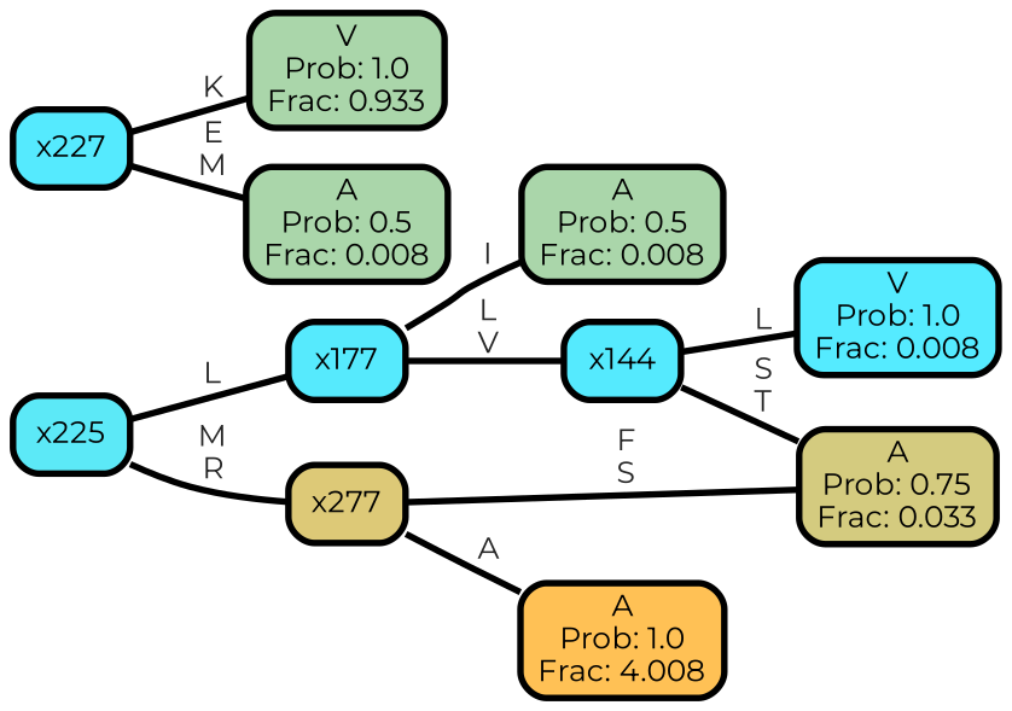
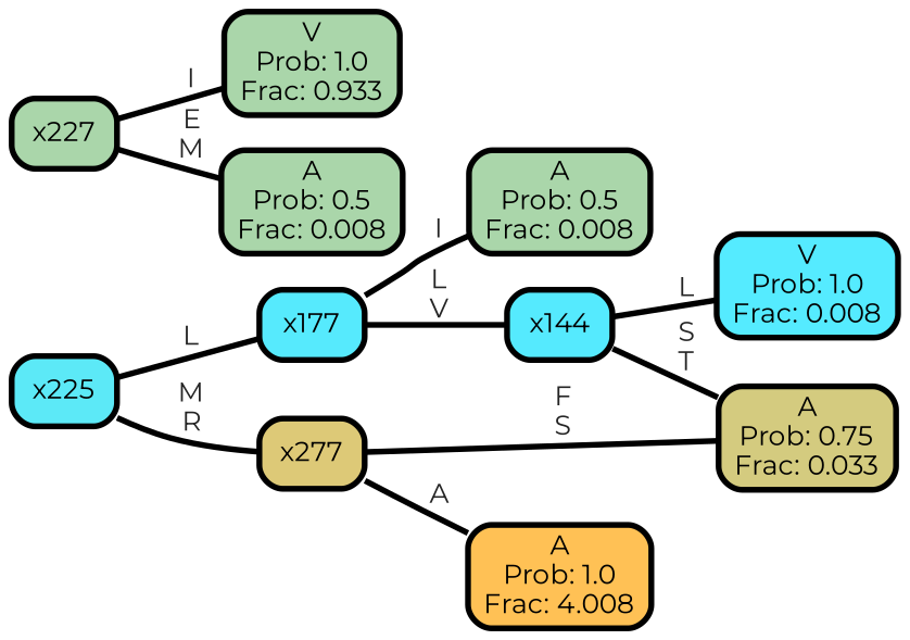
  graph {
    fontname=Montserrat
    rankdir=LR
    ranksep="0 equally"
    splines=straight
    node [color=black fillcolor="#aad6aa" fontcolor=black fontname=Montserrat penwidth=3 shape=box style="filled, rounded"]
    edge [color=black fontcolor=grey14 fontname=Montserrat fontweight=bold penwidth=3]
    n1 [label="A\nProb: 0.5\nFrac: 0.008"]
    n2 [fillcolor="#56eafd" label=x177]
    n3 [fillcolor="#55eafe" label=x144]
    n4 [fillcolor="#55ebff" label="V\nProb: 1.0\nFrac: 0.008"]
    n5 [fillcolor="#d4cb7f" label="A\nProb: 0.75\nFrac: 0.033"]
-   n6 [fillcolor="#55eafe" label=x227]
+   n6 [label=x227]
    n7 [label="V\nProb: 1.0\nFrac: 0.933"]
    n8 [label="A\nProb: 0.5\nFrac: 0.008"]
    n9 [fillcolor="#5ce9f7" label=x225]
    n10 [fillcolor="#ddc977" label=x277]
    n11 [fillcolor="#ffc155" label="A\nProb: 1.0\nFrac: 4.008"]
    subgraph sub_1 {
      rank=same
    }
    n2 -- n1 [label=" I"]
    n2 -- n3 [label=" L\n V"]
    n3 -- n4 [label=" L"]
    n3 -- n5 [label=" S\n T"]
-   n6 -- n7 [label=" K"]
+   n6 -- n7 [label=" I"]
    n6 -- n8 [label=" E\n M"]
    n9 -- n2 [label=" L"]
    n9 -- n10 [label=" M\n R"]
    n10 -- n5 [label=" F\n S"]
    n10 -- n11 [label=" A"]
  }
